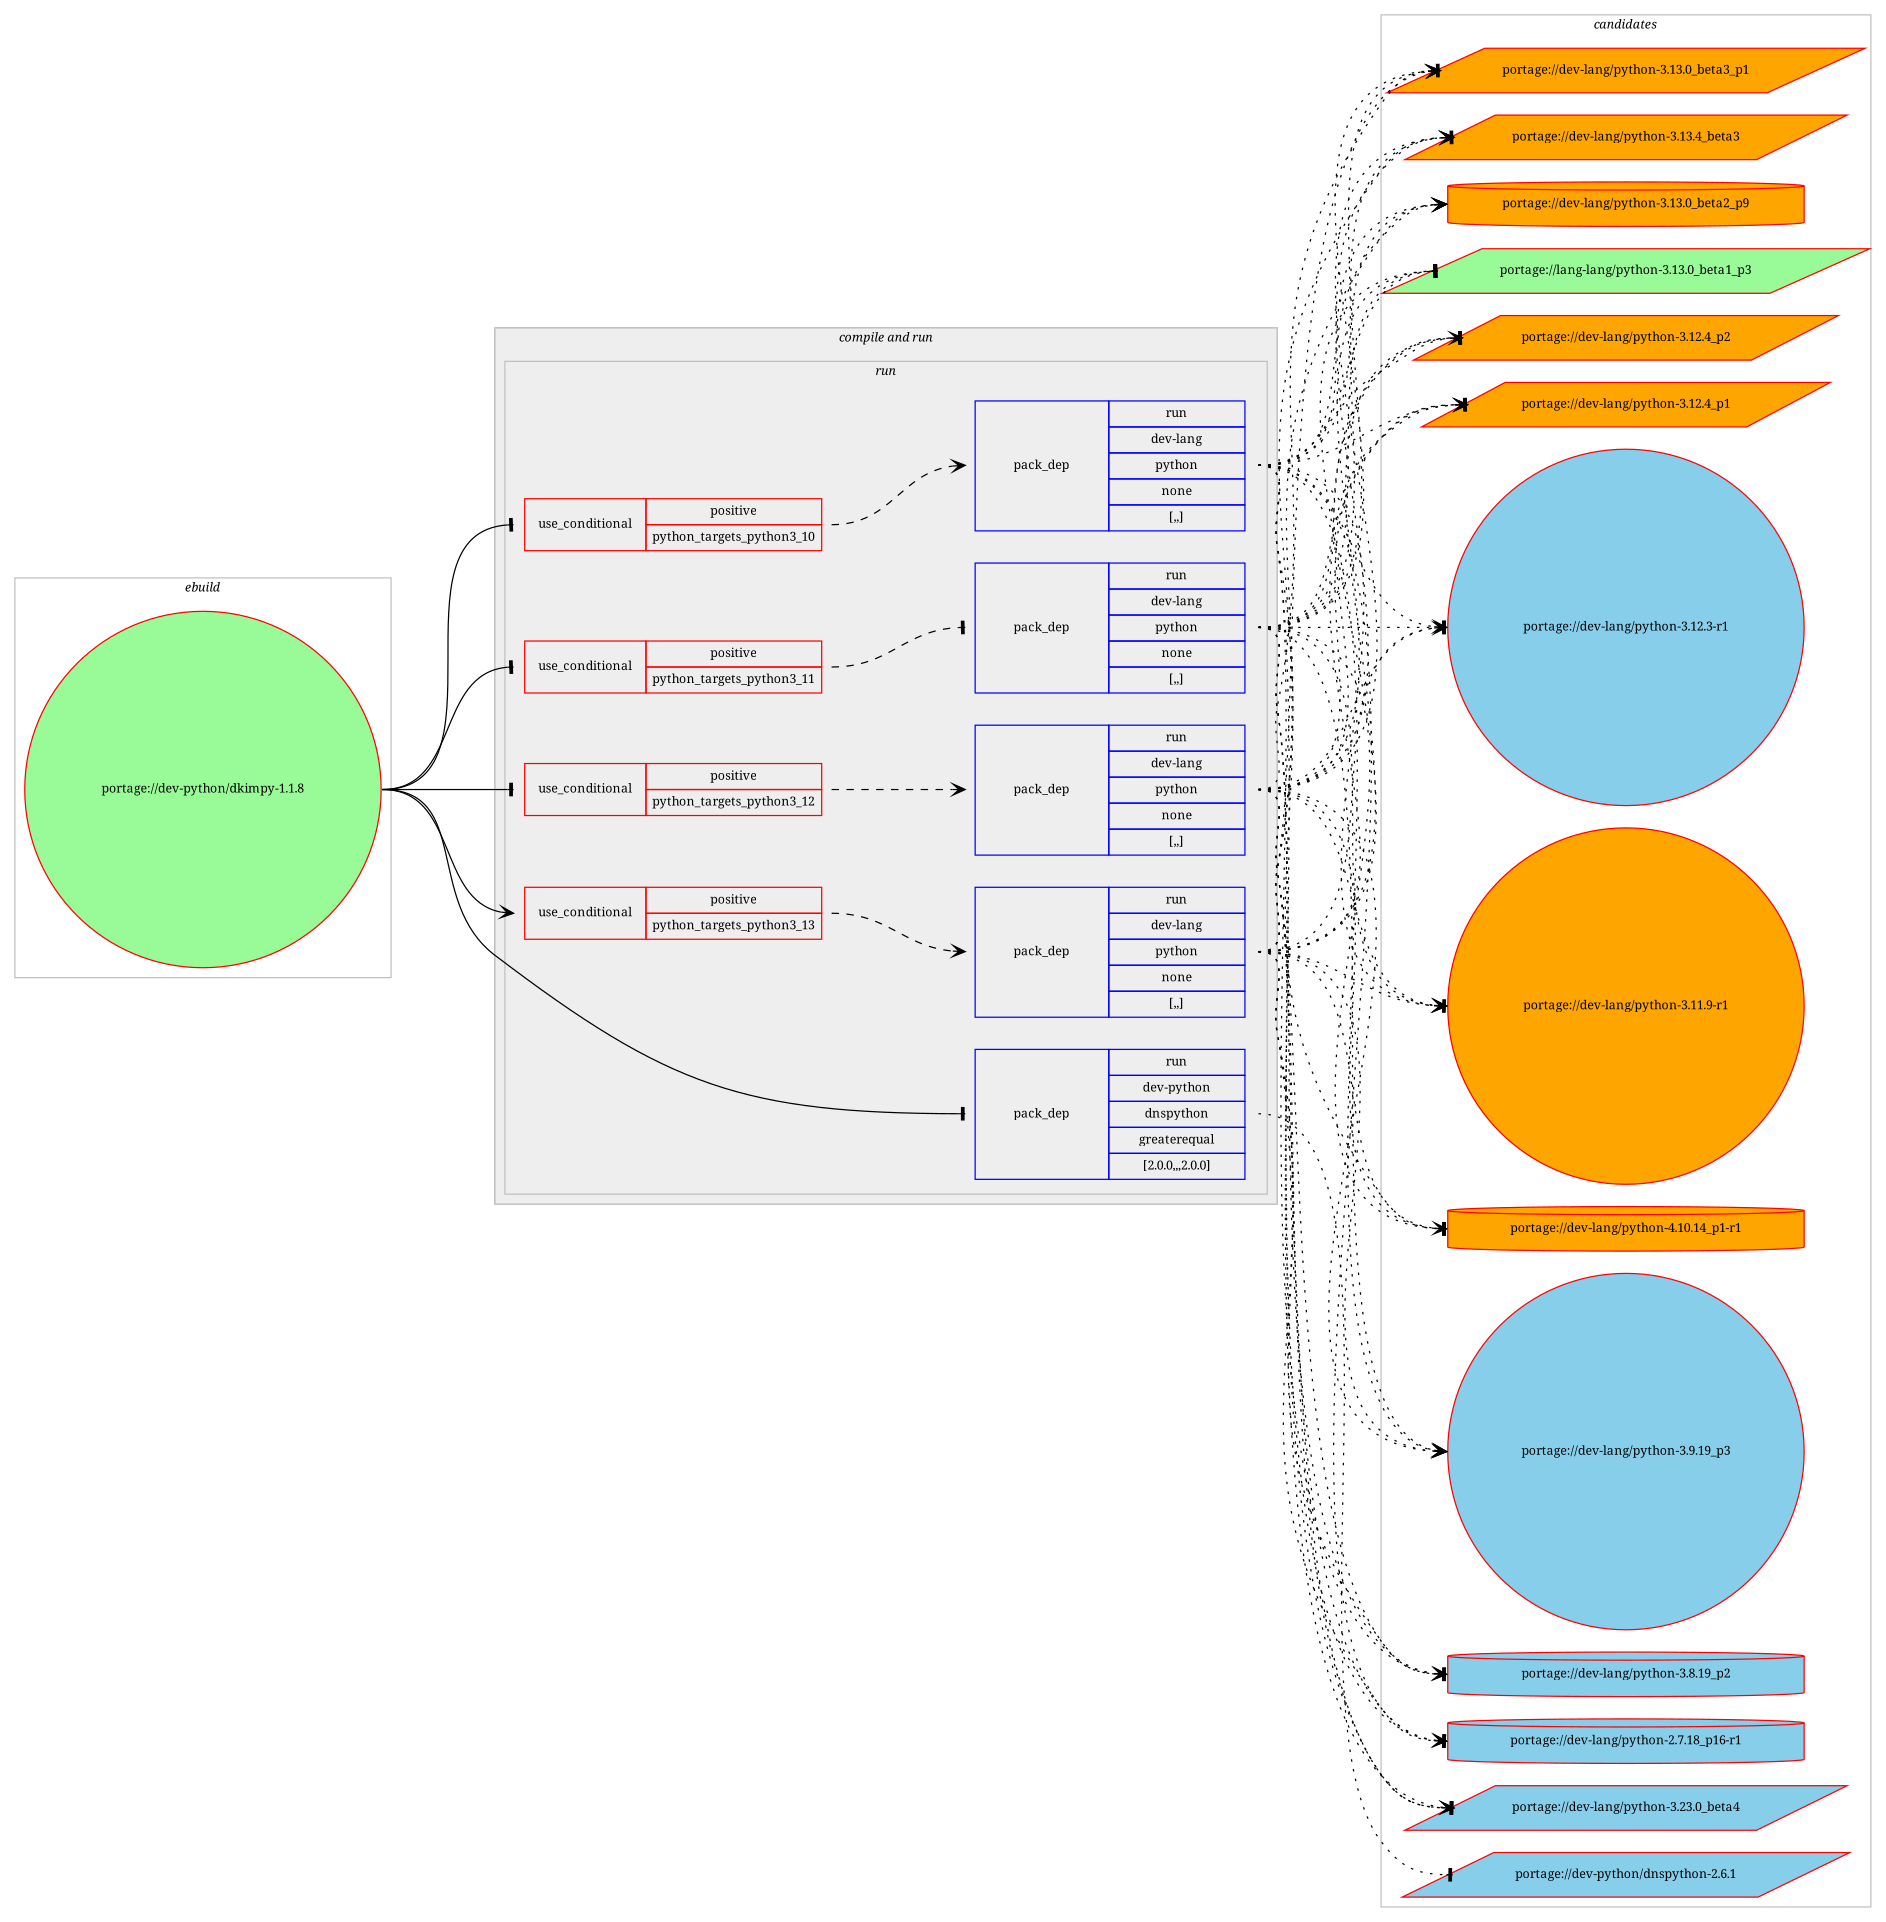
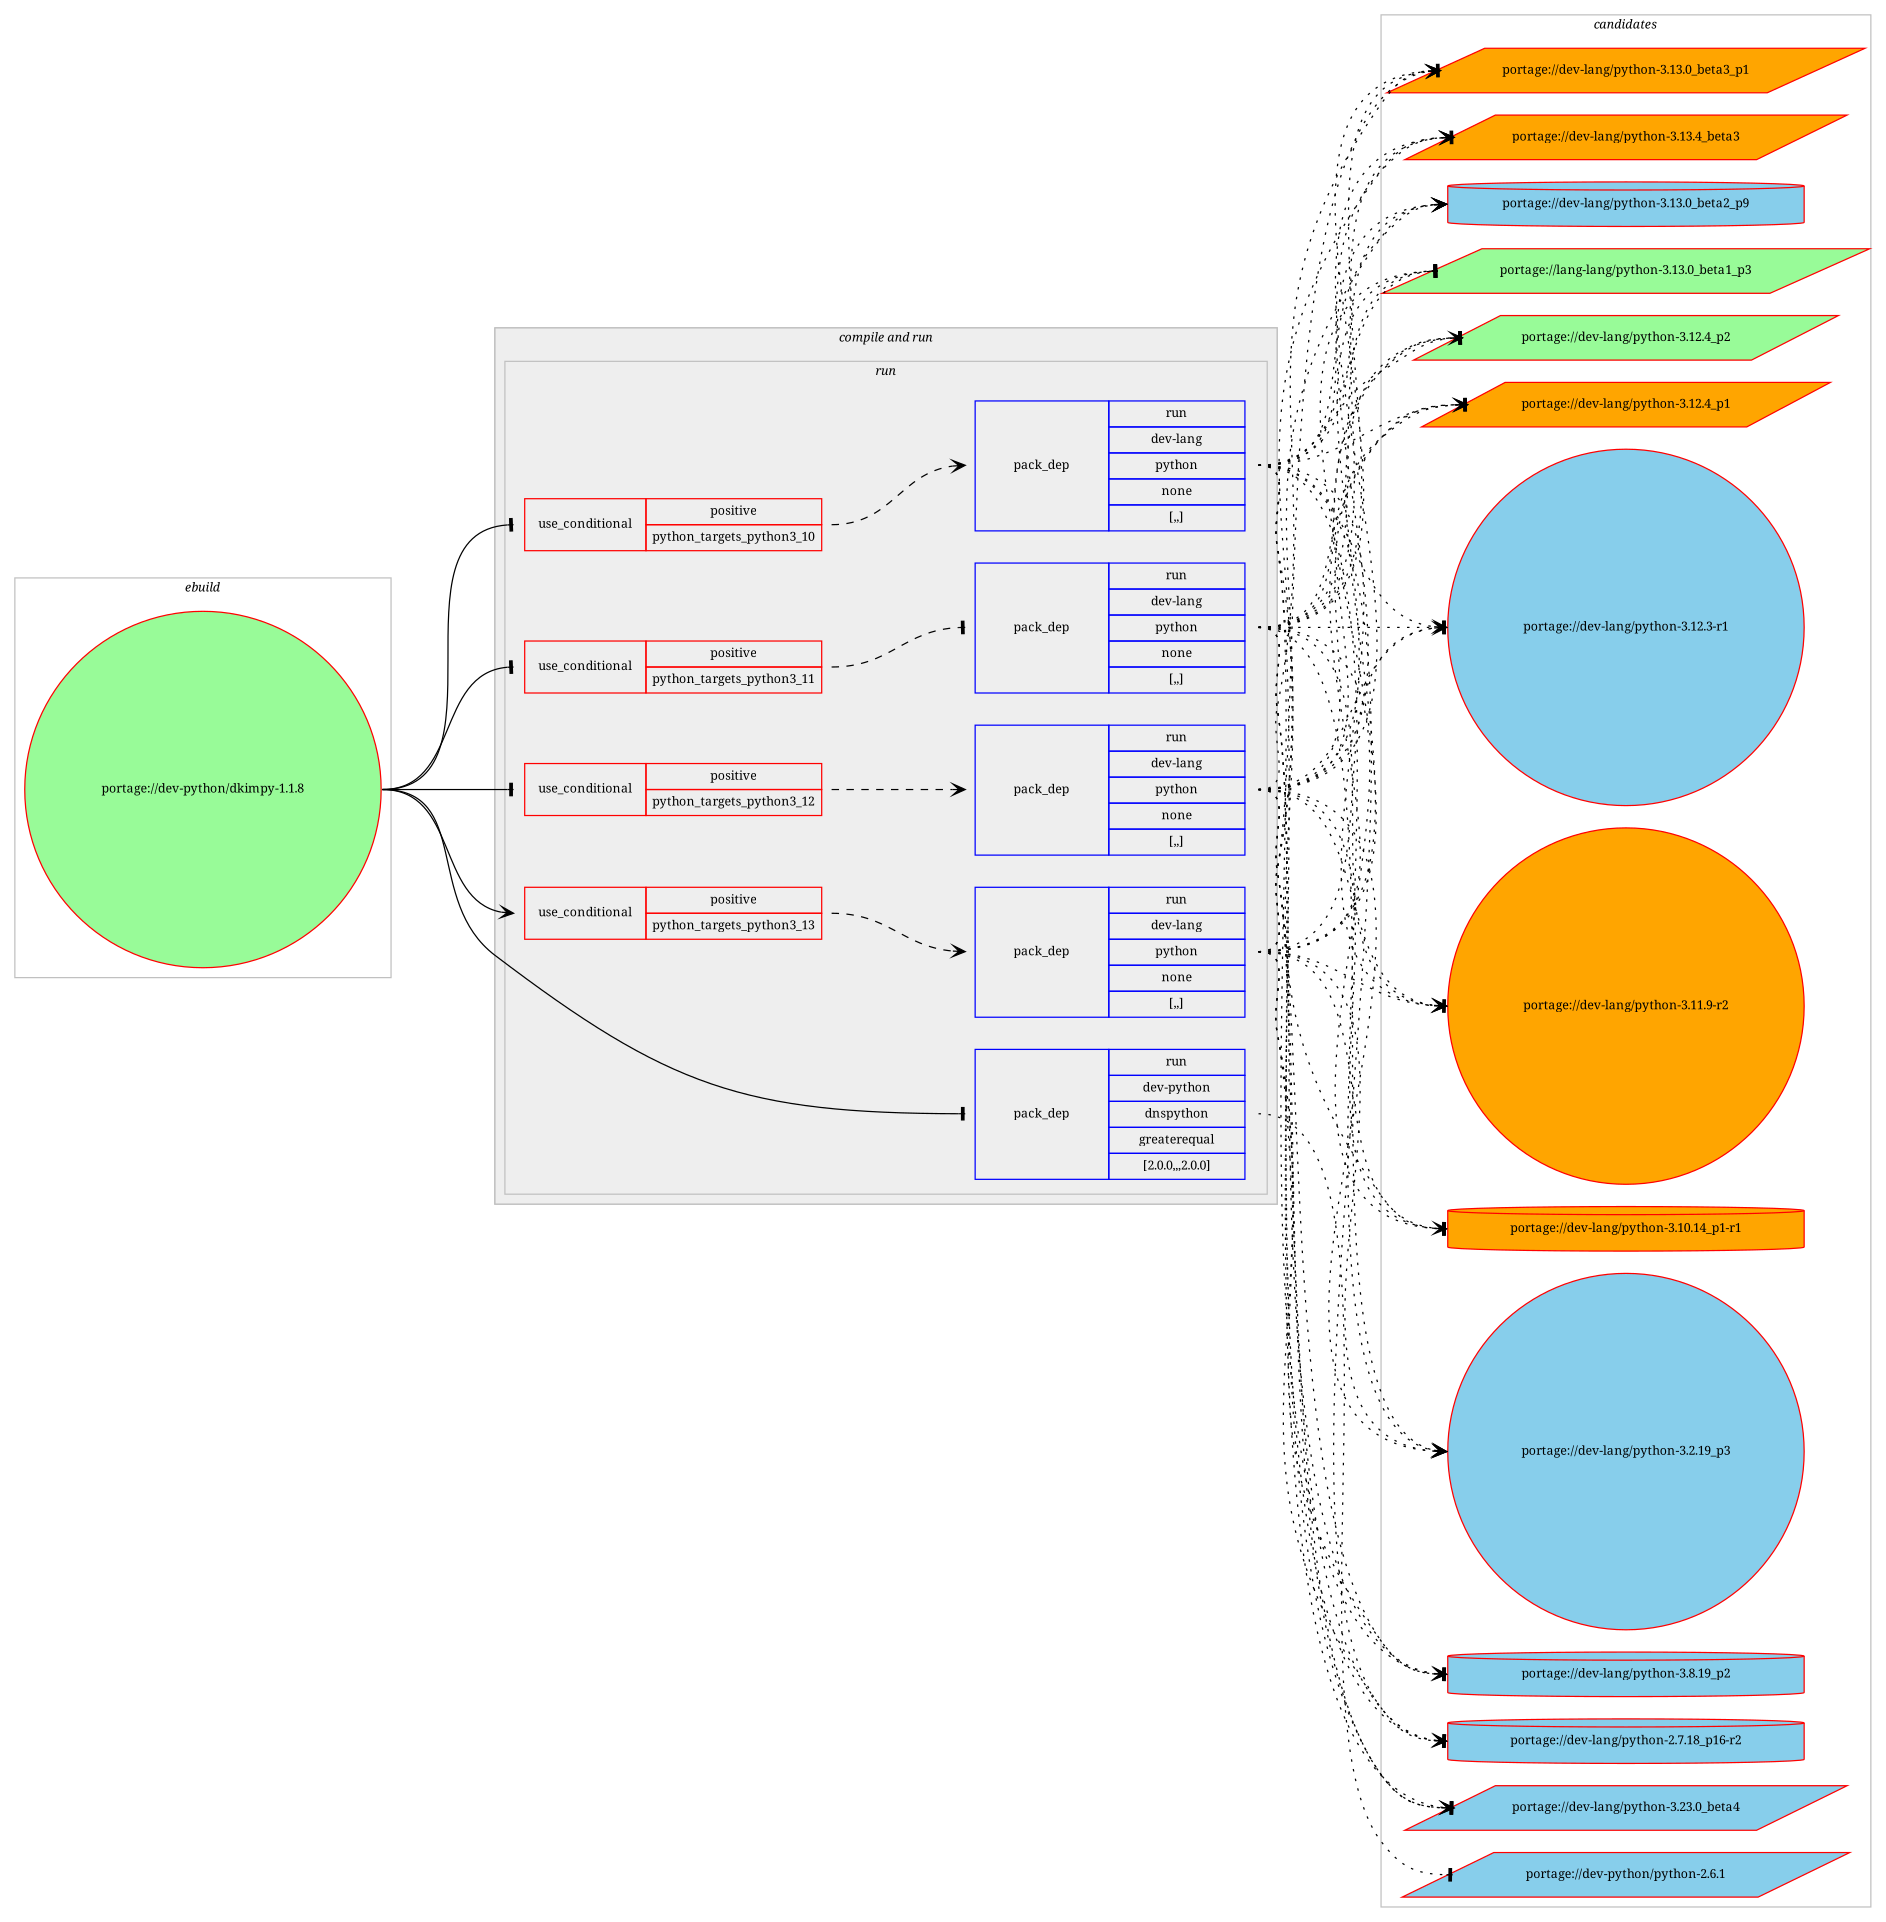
  digraph {
    compound=true
    concentrate=true
    fontname="Noto Serif"
    fontsize=10
    newrank=true
    rankdir=LR
    ranksep=1.5
    node [color=red fontname="Noto Serif" fontsize=10 shape=none style=filled]
    edge [arrowhead=vee fontname="Noto Serif" headport=w style=dotted tailport=e weight=100]
    n1 [fillcolor=palegreen label="portage://dev-python/dkimpy-1.1.8" shape=circle width=4]
    n2 [color=blue label=<<TABLE BORDER="0" CELLBORDER="1" CELLSPACING="0" CELLPADDING="4" WIDTH="220"><TR><TD ROWSPAN="6" CELLPADDING="30">pack_dep</TD></TR><TR><TD WIDTH="110">run</TD></TR><TR><TD>dev-lang</TD></TR><TR><TD>python</TD></TR><TR><TD>none</TD></TR><TR><TD>[,,]</TD></TR></TABLE>> style=""]
    n3 [label=<<TABLE BORDER="0" CELLBORDER="1" CELLSPACING="0" CELLPADDING="4"><TR><TD ROWSPAN="3" CELLPADDING="10">use_conditional</TD></TR><TR><TD>positive</TD></TR><TR><TD>python_targets_python3_10</TD></TR></TABLE>> style=""]
    n4 [color=blue label=<<TABLE BORDER="0" CELLBORDER="1" CELLSPACING="0" CELLPADDING="4" WIDTH="220"><TR><TD ROWSPAN="6" CELLPADDING="30">pack_dep</TD></TR><TR><TD WIDTH="110">run</TD></TR><TR><TD>dev-lang</TD></TR><TR><TD>python</TD></TR><TR><TD>none</TD></TR><TR><TD>[,,]</TD></TR></TABLE>> style=""]
    n5 [label=<<TABLE BORDER="0" CELLBORDER="1" CELLSPACING="0" CELLPADDING="4"><TR><TD ROWSPAN="3" CELLPADDING="10">use_conditional</TD></TR><TR><TD>positive</TD></TR><TR><TD>python_targets_python3_11</TD></TR></TABLE>> style=""]
    n6 [color=blue label=<<TABLE BORDER="0" CELLBORDER="1" CELLSPACING="0" CELLPADDING="4" WIDTH="220"><TR><TD ROWSPAN="6" CELLPADDING="30">pack_dep</TD></TR><TR><TD WIDTH="110">run</TD></TR><TR><TD>dev-lang</TD></TR><TR><TD>python</TD></TR><TR><TD>none</TD></TR><TR><TD>[,,]</TD></TR></TABLE>> style=""]
    n7 [label=<<TABLE BORDER="0" CELLBORDER="1" CELLSPACING="0" CELLPADDING="4"><TR><TD ROWSPAN="3" CELLPADDING="10">use_conditional</TD></TR><TR><TD>positive</TD></TR><TR><TD>python_targets_python3_12</TD></TR></TABLE>> style=""]
    n8 [color=blue label=<<TABLE BORDER="0" CELLBORDER="1" CELLSPACING="0" CELLPADDING="4" WIDTH="220"><TR><TD ROWSPAN="6" CELLPADDING="30">pack_dep</TD></TR><TR><TD WIDTH="110">run</TD></TR><TR><TD>dev-lang</TD></TR><TR><TD>python</TD></TR><TR><TD>none</TD></TR><TR><TD>[,,]</TD></TR></TABLE>> style=""]
    n9 [label=<<TABLE BORDER="0" CELLBORDER="1" CELLSPACING="0" CELLPADDING="4"><TR><TD ROWSPAN="3" CELLPADDING="10">use_conditional</TD></TR><TR><TD>positive</TD></TR><TR><TD>python_targets_python3_13</TD></TR></TABLE>> style=""]
    n10 [color=blue label=<<TABLE BORDER="0" CELLBORDER="1" CELLSPACING="0" CELLPADDING="4" WIDTH="220"><TR><TD ROWSPAN="6" CELLPADDING="30">pack_dep</TD></TR><TR><TD WIDTH="110">run</TD></TR><TR><TD>dev-python</TD></TR><TR><TD>dnspython</TD></TR><TR><TD>greaterequal</TD></TR><TR><TD>[2.0.0,,,2.0.0]</TD></TR></TABLE>> style=""]
    n11 [fillcolor=skyblue label="portage://dev-lang/python-3.23.0_beta4" shape=parallelogram width=4]
    n12 [fillcolor=orange label="portage://dev-lang/python-3.13.0_beta3_p1" shape=parallelogram width=4]
    n13 [fillcolor=orange label="portage://dev-lang/python-3.13.4_beta3" shape=parallelogram width=4]
-   n14 [fillcolor=orange label="portage://dev-lang/python-3.13.0_beta2_p9" shape=cylinder width=4]
+   n14 [fillcolor=skyblue label="portage://dev-lang/python-3.13.0_beta2_p9" shape=cylinder width=4]
    n15 [fillcolor=palegreen label="portage://lang-lang/python-3.13.0_beta1_p3" shape=parallelogram width=4]
-   n16 [fillcolor=orange label="portage://dev-lang/python-3.12.4_p2" shape=parallelogram width=4]
+   n16 [fillcolor=palegreen label="portage://dev-lang/python-3.12.4_p2" shape=parallelogram width=4]
    n17 [fillcolor=orange label="portage://dev-lang/python-3.12.4_p1" shape=parallelogram width=4]
    n18 [fillcolor=skyblue label="portage://dev-lang/python-3.12.3-r1" shape=circle width=4]
-   n19 [fillcolor=orange label="portage://dev-lang/python-3.11.9-r1" shape=circle width=4]
-   n20 [fillcolor=orange label="portage://dev-lang/python-4.10.14_p1-r1" shape=cylinder width=4]
-   n21 [fillcolor=skyblue label="portage://dev-lang/python-3.9.19_p3" shape=circle width=4]
+   n19 [fillcolor=orange label="portage://dev-lang/python-3.11.9-r2" shape=circle width=4]
+   n20 [fillcolor=orange label="portage://dev-lang/python-3.10.14_p1-r1" shape=cylinder width=4]
+   n21 [fillcolor=skyblue label="portage://dev-lang/python-3.2.19_p3" shape=circle width=4]
    n22 [fillcolor=skyblue label="portage://dev-lang/python-3.8.19_p2" shape=cylinder width=4]
-   n23 [fillcolor=skyblue label="portage://dev-lang/python-2.7.18_p16-r1" shape=cylinder width=4]
-   n24 [fillcolor=skyblue label="portage://dev-python/dnspython-2.6.1" shape=parallelogram width=4]
+   n23 [fillcolor=skyblue label="portage://dev-lang/python-2.7.18_p16-r2" shape=cylinder width=4]
+   n24 [fillcolor=skyblue label="portage://dev-python/python-2.6.1" shape=parallelogram width=4]
    subgraph cluster_1 {
      color=gray
      label=<<i>dependencies</i>>
      subgraph cluster_2 {
        color=gray
        fillcolor="#eeeeee"
        label=<<i>compile</i>>
        style=filled
      }
      subgraph cluster_3 {
        color=gray
        fillcolor="#eeeeee"
        label=<<i>compile and run</i>>
        style=filled
      }
      subgraph cluster_4 {
        color=gray
        fillcolor="#eeeeee"
        label=<<i>run</i>>
        style=filled
        subgraph sub_5 {
          color=gray
          fillcolor="#eeeeee"
          label=<<i>run</i>>
          style=filled
          n3
          subgraph sub_6 {
            color=gray
            fillcolor="#eeeeee"
            label=<<i>run</i>>
            style=filled
            n2
          }
        }
        subgraph sub_7 {
          color=gray
          fillcolor="#eeeeee"
          label=<<i>run</i>>
          style=filled
          n5
          subgraph sub_8 {
            color=gray
            fillcolor="#eeeeee"
            label=<<i>run</i>>
            style=filled
            n4
          }
        }
        subgraph sub_9 {
          color=gray
          fillcolor="#eeeeee"
          label=<<i>run</i>>
          style=filled
          n7
          subgraph sub_10 {
            color=gray
            fillcolor="#eeeeee"
            label=<<i>run</i>>
            style=filled
            n6
          }
        }
        subgraph sub_11 {
          color=gray
          fillcolor="#eeeeee"
          label=<<i>run</i>>
          style=filled
          n9
          subgraph sub_12 {
            color=gray
            fillcolor="#eeeeee"
            label=<<i>run</i>>
            style=filled
            n8
          }
        }
        subgraph sub_13 {
          color=gray
          fillcolor="#eeeeee"
          label=<<i>run</i>>
          style=filled
          n10
        }
      }
    }
    subgraph cluster_14 {
      color=gray
      label=<<i>ebuild</i>>
      n1
    }
    subgraph cluster_15 {
      color=gray
      label=<<i>candidates</i>>
      rank=same
      subgraph sub_16 {
        color=black
        label=<<i>candidates</i>>
        nodesep=1
        rank=same
        n11
        n12
        n13
        n14
        n15
        n16
        n17
        n18
        n19
        n20
        n21
        n22
        n23
      }
      subgraph sub_17 {
        color=black
        label=<<i>candidates</i>>
        nodesep=1
        rank=same
        n11
        n12
        n13
        n14
        n15
        n16
        n17
        n18
        n19
        n20
        n21
        n22
        n23
      }
      subgraph sub_18 {
        color=black
        label=<<i>candidates</i>>
        nodesep=1
        rank=same
        n11
        n12
        n13
        n14
        n15
        n16
        n17
        n18
        n19
        n20
        n21
        n22
        n23
      }
      subgraph sub_19 {
        color=black
        label=<<i>candidates</i>>
        nodesep=1
        rank=same
        n11
        n12
        n13
        n14
        n15
        n16
        n17
        n18
        n19
        n20
        n21
        n22
        n23
      }
      subgraph sub_20 {
        color=black
        label=<<i>candidates</i>>
        nodesep=1
        rank=same
        n24
      }
    }
    n1 -> n3 [arrowhead=tee style=solid weight=20]
    n1 -> n5 [arrowhead=tee style=solid weight=20]
    n1 -> n7 [arrowhead=tee style=solid weight=20]
    n1 -> n9 [style=solid weight=20]
    n1 -> n10 [arrowhead=tee style=solid weight=20]
    n2 -> n11 [arrowhead=tee]
    n2 -> n12
    n2 -> n13
    n2 -> n14
    n2 -> n15 [arrowhead=tee]
    n2 -> n16 [arrowhead=tee]
    n2 -> n17
    n2 -> n18
    n2 -> n19
    n2 -> n20 [arrowhead=tee]
    n2 -> n21
    n2 -> n22 [arrowhead=tee]
    n2 -> n23
    n3 -> n2 [style=dashed weight=20]
    n4 -> n11 [arrowhead=tee]
    n4 -> n12 [arrowhead=tee]
    n4 -> n13
    n4 -> n14
    n4 -> n15 [arrowhead=tee]
    n4 -> n16
    n4 -> n17 [arrowhead=tee]
    n4 -> n18 [arrowhead=tee]
    n4 -> n19 [arrowhead=tee]
    n4 -> n20 [arrowhead=tee]
    n4 -> n21
    n4 -> n22
    n4 -> n23 [arrowhead=tee]
    n5 -> n4 [arrowhead=tee style=dashed weight=20]
    n6 -> n11
    n6 -> n12
    n6 -> n13 [arrowhead=tee]
    n6 -> n14
    n6 -> n15 [arrowhead=tee]
    n6 -> n16 [arrowhead=tee]
    n6 -> n17
    n6 -> n18 [arrowhead=tee]
    n6 -> n19
    n6 -> n20
    n6 -> n21
    n6 -> n22 [arrowhead=tee]
    n6 -> n23 [arrowhead=tee]
    n7 -> n6 [style=dashed weight=20]
    n8 -> n11
    n8 -> n12
    n8 -> n13
    n8 -> n14
    n8 -> n15 [arrowhead=tee]
    n8 -> n16 [arrowhead=tee]
    n8 -> n17 [arrowhead=tee]
    n8 -> n18
    n8 -> n19
    n8 -> n20 [arrowhead=tee]
    n8 -> n21
    n8 -> n22
    n8 -> n23
    n9 -> n8 [style=dashed weight=20]
    n10 -> n24 [arrowhead=tee]
  }
